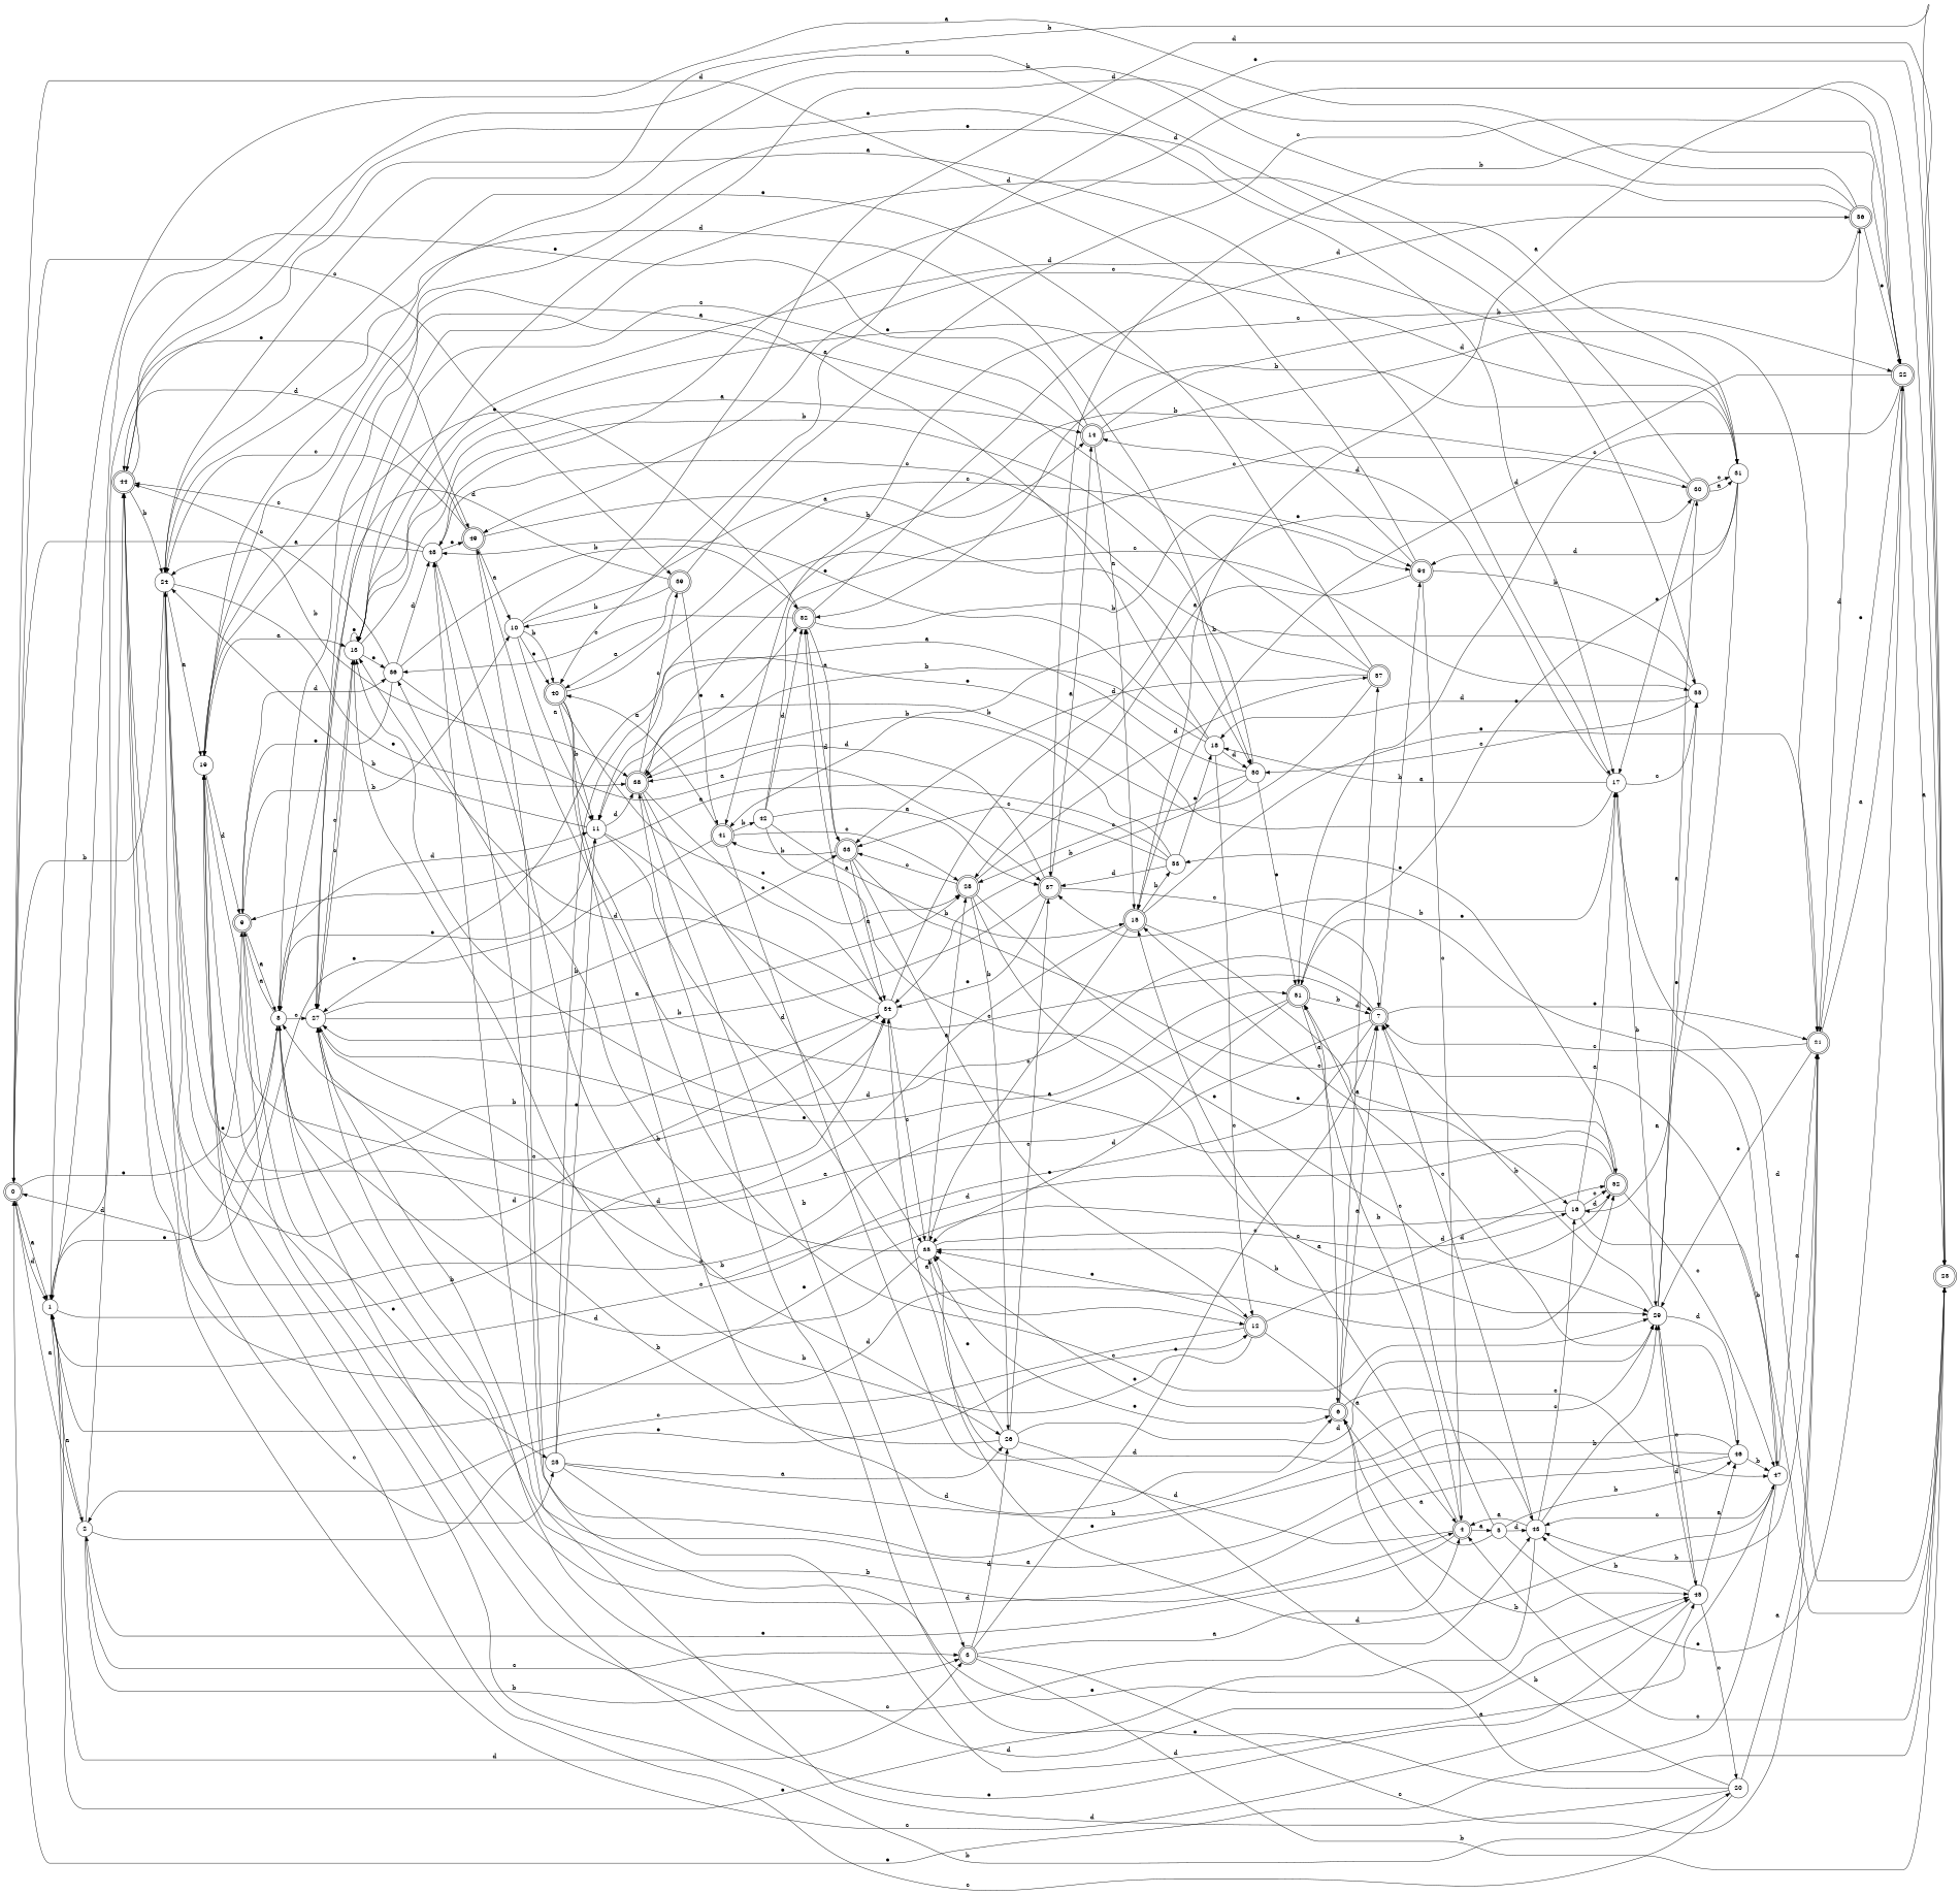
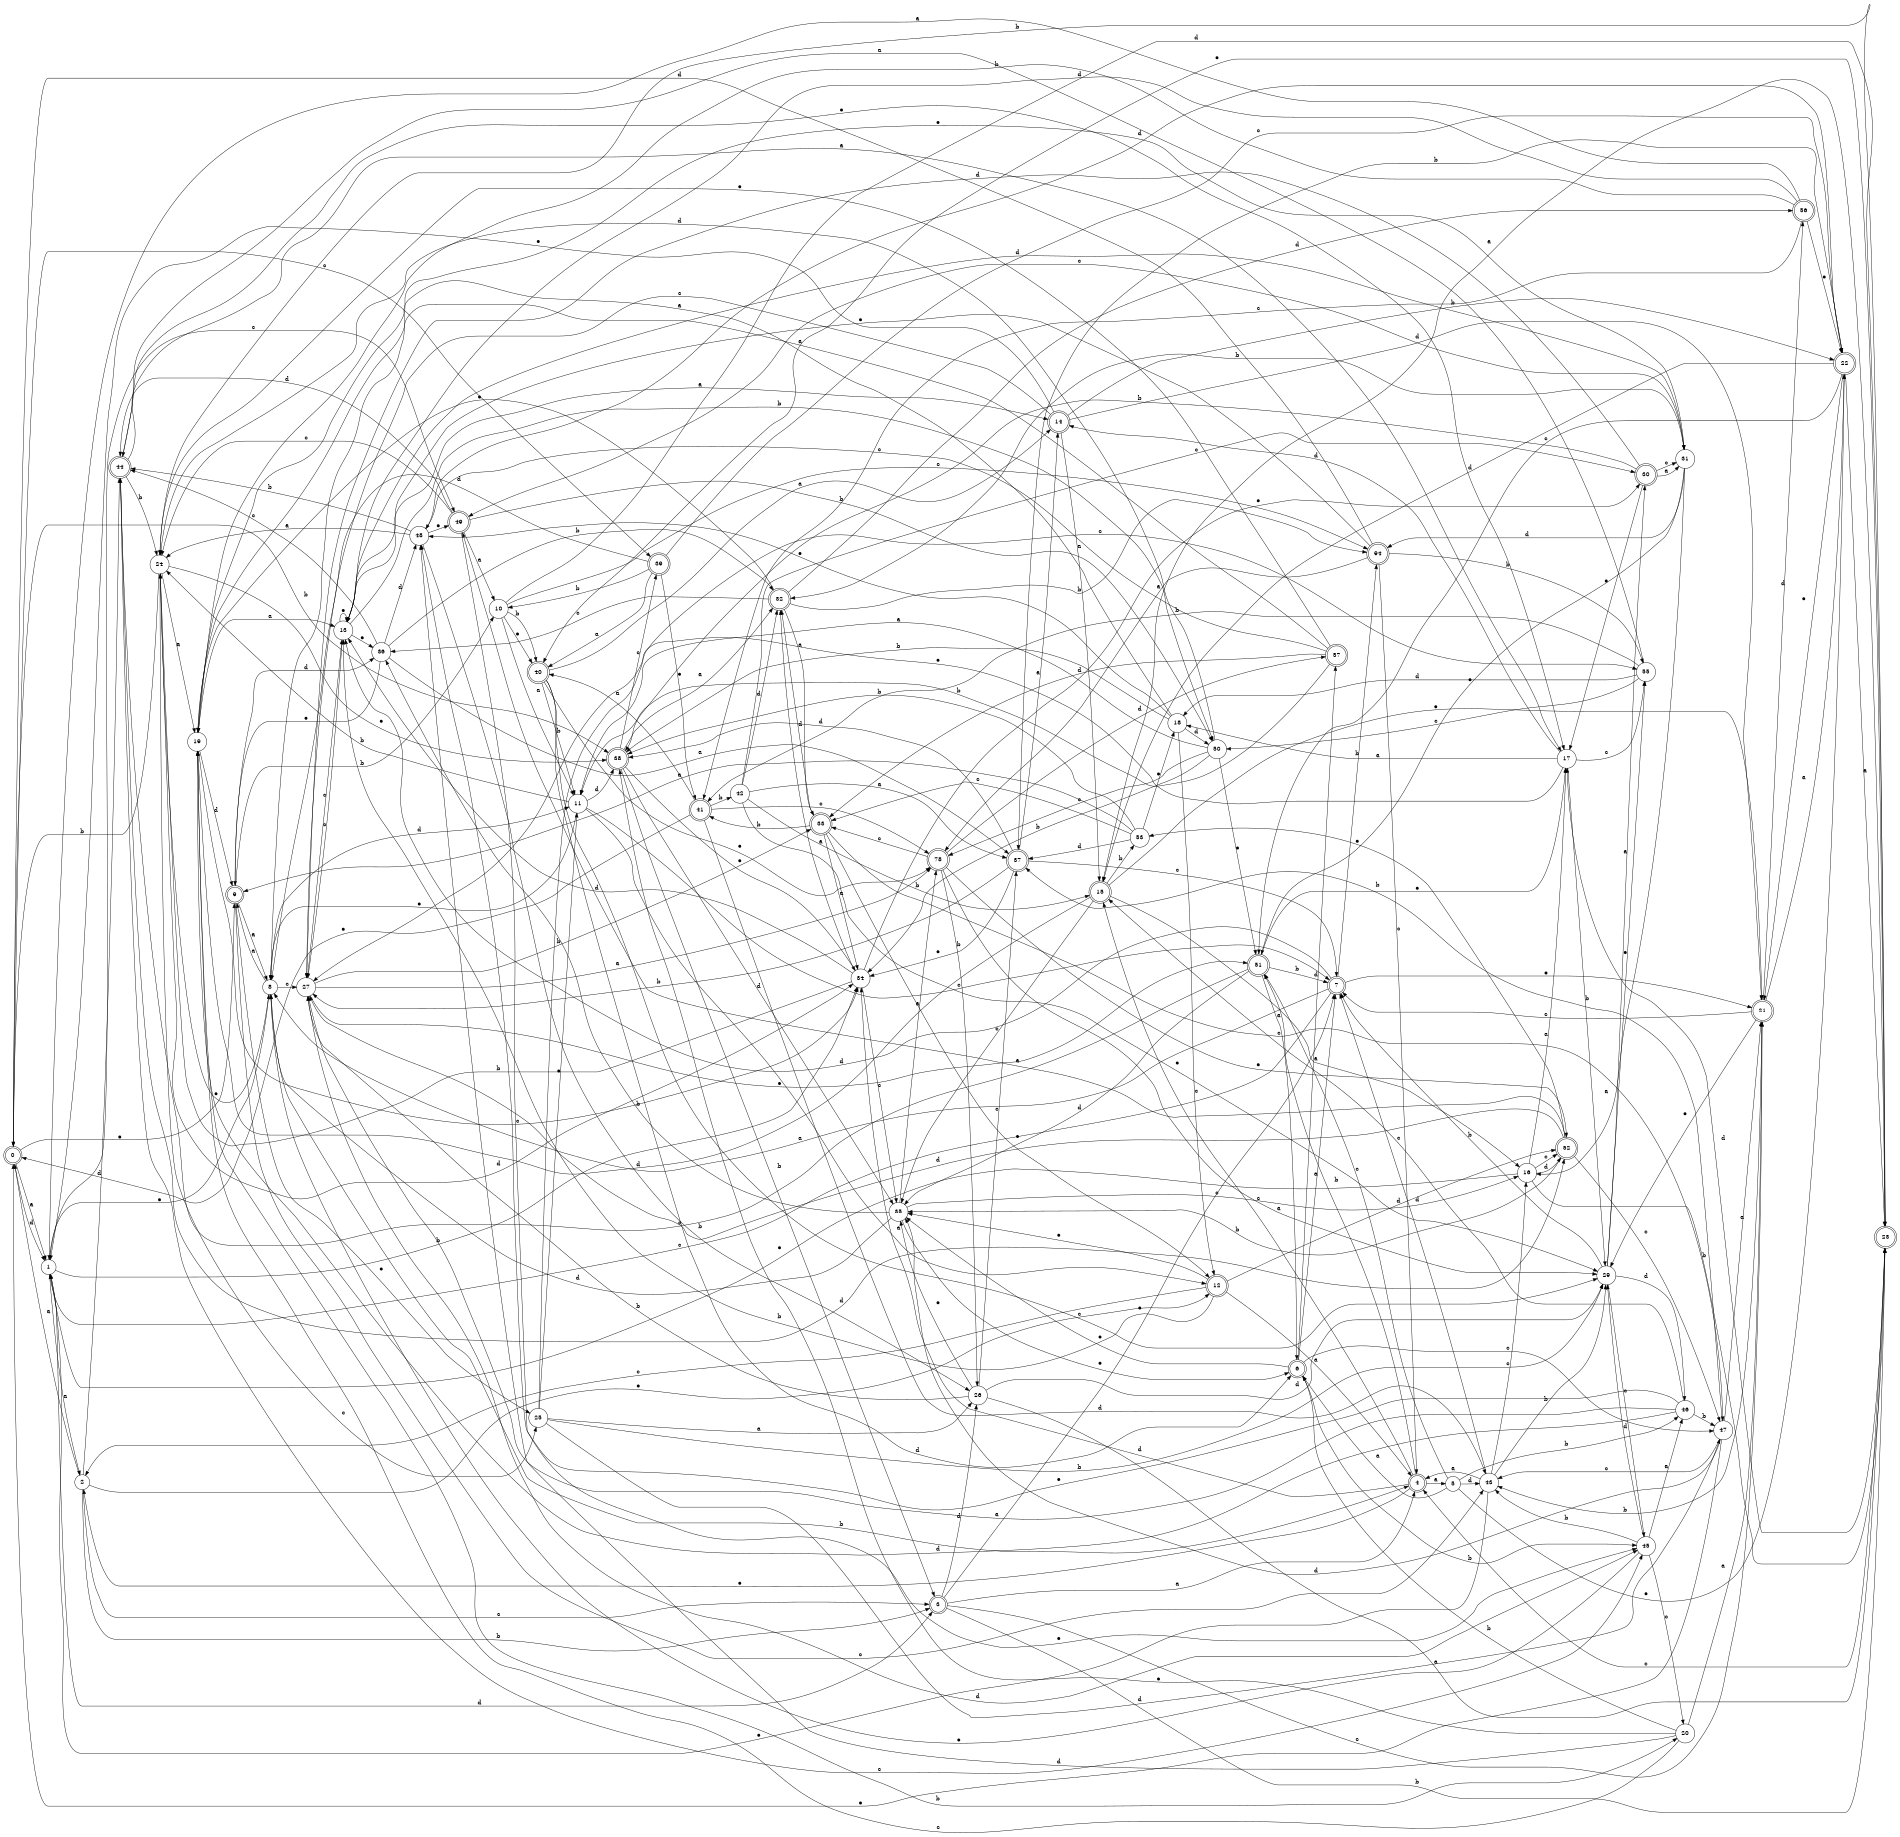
  digraph {
    rankdir=LR
    node [color=black fillcolor=white shape=circle style=filled]
    n1 [label=0 shape=doublecircle style="rounded,filled"]
    n2 [label=1]
    n3 [label=9 shape=doublecircle style="rounded,filled"]
    n4 [label=38 shape=doublecircle style="rounded,filled"]
    n5 [label=39 shape=doublecircle style="rounded,filled"]
    n6 [label=2]
    n7 [label=3 shape=doublecircle style="rounded,filled"]
    n8 [label=8]
    n9 [label=34]
    n10 [label=49 shape=doublecircle style="rounded,filled"]
    n11 [label=43]
    n12 [label=10]
    n13 [label=25]
    n14 [label=36]
    n15 [label=35]
    n16 [label=32 shape=doublecircle style="rounded,filled"]
    n17 [label=22 shape=doublecircle style="rounded,filled"]
    n18 [label=40 shape=doublecircle style="rounded,filled"]
    n19 [label=41 shape=doublecircle style="rounded,filled"]
    n20 [label=12 shape=doublecircle style="rounded,filled"]
    n21 [label=44 shape=doublecircle style="rounded,filled"]
    n22 [label=4 shape=doublecircle style="rounded,filled"]
    n23 [label=7 shape=doublecircle style="rounded,filled"]
    n24 [label=21 shape=doublecircle style="rounded,filled"]
    n25 [label=23 shape=doublecircle style="rounded,filled"]
    n26 [label=26]
    n27 [label=11]
    n28 [label=24]
    n29 [label=27]
    n30 [label=13]
    n31 [label=30 shape=doublecircle style="rounded,filled"]
    n32 [label=45]
    n33 [label=50]
    n34 [label=52 shape=doublecircle style="rounded,filled"]
    n35 [label=17]
    n36 [label=5]
    n37 [label=15 shape=doublecircle style="rounded,filled"]
    n38 [label=51 shape=doublecircle style="rounded,filled"]
    n39 [label=94 shape=doublecircle style="rounded,filled"]
    n40 [label=29]
    n41 [label=56 shape=doublecircle style="rounded,filled"]
    n42 [label=37 shape=doublecircle style="rounded,filled"]
    n43 [label=6 shape=doublecircle style="rounded,filled"]
    n44 [label=46]
    n45 [label=16]
    n46 [label=19]
    n47 [label=53]
    n48 [label=47]
    n49 [label=57 shape=doublecircle style="rounded,filled"]
    n50 [label=48]
-   n51 [label=28 shape=doublecircle style="rounded,filled"]
+   n51 [label=78 shape=doublecircle style="rounded,filled"]
    n52 [label=20]
    n53 [label=33 shape=doublecircle style="rounded,filled"]
    n54 [label=14 shape=doublecircle style="rounded,filled"]
    n55 [label=31]
    n56 [label=55]
    n57 [label=18]
    n58 [label=42]
    n1 -> n2 [label=a]
    n1 -> n2 [label=d]
    n1 -> n3 [label=e]
    n1 -> n4 [label=b]
    n1 -> n5 [label=c]
    n2 -> n6 [label=a]
    n2 -> n7 [label=d]
    n2 -> n8 [label=e]
    n2 -> n9 [label=b]
-   n2 -> n10 [label=e]
+   n2 -> n10 [label=c]
    n3 -> n8 [label=a]
    n3 -> n11 [label=c]
    n3 -> n12 [label=b]
    n3 -> n13 [label=e]
    n3 -> n14 [label=d]
    n4 -> n5 [label=c]
    n4 -> n7 [label=b]
    n4 -> n9 [label=e]
    n4 -> n15 [label=d]
    n4 -> n16 [label=a]
    n5 -> n8 [label=d]
    n5 -> n12 [label=b]
    n5 -> n17 [label=c]
    n5 -> n18 [label=a]
    n5 -> n19 [label=e]
    n6 -> n1 [label=a]
    n6 -> n7 [label=b]
    n6 -> n7 [label=c]
    n6 -> n20 [label=e]
    n6 -> n21 [label=d]
    n7 -> n22 [label=a]
    n7 -> n23 [label=e]
    n7 -> n24 [label=c]
    n7 -> n25 [label=b]
    n7 -> n26 [label=d]
    n8 -> n3 [label=a]
    n8 -> n22 [label=b]
    n8 -> n27 [label=d]
    n8 -> n28 [label=e]
    n8 -> n29 [label=c]
    n9 -> n15 [label=c]
    n9 -> n16 [label=a]
    n9 -> n28 [label=b]
    n9 -> n30 [label=d]
    n9 -> n31 [label=e]
    n10 -> n12 [label=a]
    n10 -> n21 [label=d]
    n10 -> n28 [label=c]
    n10 -> n32 [label=e]
    n10 -> n33 [label=b]
    n11 -> n2 [label=e]
    n11 -> n22 [label=a]
    n11 -> n23 [label=d]
    n11 -> n40 [label=b]
    n11 -> n45 [label=c]
    n12 -> n18 [label=b]
    n12 -> n18 [label=e]
    n12 -> n25 [label=d]
    n12 -> n27 [label=a]
    n12 -> n39 [label=c]
    n13 -> n26 [label=a]
    n13 -> n27 [label=e]
    n13 -> n40 [label=b]
    n13 -> n48 [label=d]
    n13 -> n56 [label=c]
    n14 -> n3 [label=e]
    n14 -> n16 [label=b]
    n14 -> n21 [label=c]
    n14 -> n42 [label=a]
    n14 -> n50 [label=d]
    n15 -> n8 [label=d]
    n15 -> n14 [label=b]
    n15 -> n43 [label=e]
    n15 -> n45 [label=c]
    n15 -> n51 [label=a]
    n16 -> n14 [label=c]
    n16 -> n39 [label=b]
    n16 -> n41 [label=d]
    n16 -> n46 [label=e]
    n16 -> n53 [label=a]
    n17 -> n24 [label=e]
    n17 -> n25 [label=a]
    n17 -> n37 [label=d]
    n17 -> n38 [label=c]
    n17 -> n42 [label=b]
    n18 -> n27 [label=b]
    n18 -> n40 [label=c]
    n18 -> n43 [label=d]
    n18 -> n51 [label=e]
    n18 -> n54 [label=a]
    n19 -> n1 [label=e]
    n19 -> n11 [label=d]
    n19 -> n18 [label=a]
    n19 -> n51 [label=c]
    n19 -> n58 [label=b]
    n20 -> n6 [label=c]
    n20 -> n15 [label=e]
    n20 -> n22 [label=a]
    n20 -> n30 [label=b]
    n20 -> n34 [label=d]
    n21 -> n28 [label=b]
    n21 -> n32 [label=c]
    n21 -> n34 [label=d]
    n21 -> n35 [label=a]
    n21 -> n35 [label=e]
    n22 -> n6 [label=e]
    n22 -> n9 [label=d]
    n22 -> n36 [label=a]
    n22 -> n37 [label=c]
    n22 -> n38 [label=b]
    n23 -> n2 [label=c]
    n23 -> n8 [label=a]
    n23 -> n24 [label=e]
    n23 -> n30 [label=d]
    n23 -> n39 [label=b]
    n24 -> n11 [label=b]
    n24 -> n17 [label=a]
    n24 -> n23 [label=c]
    n24 -> n40 [label=e]
    n24 -> n41 [label=d]
    n25 -> n18 [label=e]
    n25 -> n22 [label=c]
    n25 -> n28 [label=b]
    n25 -> n35 [label=d]
    n25 -> n37 [label=a]
    n26 -> n15 [label=e]
    n26 -> n25 [label=a]
    n26 -> n29 [label=b]
    n26 -> n40 [label=d]
    n26 -> n42 [label=c]
    n27 -> n4 [label=d]
    n27 -> n8 [label=e]
    n27 -> n20 [label=a]
    n27 -> n23 [label=c]
    n27 -> n28 [label=b]
    n28 -> n1 [label=b]
    n28 -> n4 [label=e]
    n28 -> n9 [label=d]
    n28 -> n13 [label=c]
    n28 -> n46 [label=a]
    n29 -> n30 [label=c]
    n29 -> n32 [label=d]
    n29 -> n38 [label=e]
    n29 -> n51 [label=a]
    n29 -> n53 [label=b]
    n30 -> n14 [label=e]
    n30 -> n29 [label=c]
    n30 -> n30 [label=e]
    n30 -> n33 [label=b]
    n30 -> n54 [label=a]
    n30 -> n55 [label=d]
    n31 -> n4 [label=b]
    n31 -> n29 [label=d]
    n31 -> n35 [label=e]
    n31 -> n55 [label=a]
    n31 -> n55 [label=c]
    n32 -> n8 [label=e]
    n32 -> n11 [label=b]
    n32 -> n40 [label=d]
    n32 -> n44 [label=a]
    n32 -> n52 [label=c]
    n33 -> n9 [label=b]
    n33 -> n27 [label=a]
    n33 -> n28 [label=d]
    n33 -> n38 [label=e]
    n33 -> n51 [label=c]
    n34 -> n10 [label=a]
    n34 -> n15 [label=b]
    n34 -> n29 [label=d]
    n34 -> n47 [label=e]
    n34 -> n48 [label=c]
    n35 -> n29 [label=e]
    n35 -> n40 [label=b]
    n35 -> n54 [label=d]
    n35 -> n56 [label=c]
    n35 -> n57 [label=a]
    n36 -> n11 [label=d]
    n36 -> n17 [label=e]
    n36 -> n38 [label=c]
    n36 -> n43 [label=a]
    n36 -> n44 [label=b]
    n37 -> n15 [label=c]
    n37 -> n24 [label=e]
    n37 -> n45 [label=a]
    n37 -> n46 [label=d]
    n37 -> n47 [label=b]
    n38 -> n15 [label=d]
    n38 -> n21 [label=c]
    n38 -> n23 [label=b]
    n38 -> n35 [label=e]
    n38 -> n43 [label=a]
    n39 -> n1 [label=d]
    n39 -> n22 [label=c]
    n39 -> n30 [label=e]
    n39 -> n51 [label=a]
    n39 -> n56 [label=b]
    n40 -> n23 [label=b]
    n40 -> n31 [label=a]
    n40 -> n32 [label=c]
    n40 -> n44 [label=d]
    n40 -> n56 [label=e]
    n41 -> n2 [label=a]
    n41 -> n17 [label=e]
    n41 -> n19 [label=c]
    n41 -> n30 [label=d]
    n41 -> n46 [label=b]
    n42 -> n4 [label=d]
    n42 -> n9 [label=e]
    n42 -> n23 [label=c]
    n42 -> n29 [label=b]
    n42 -> n54 [label=a]
    n43 -> n15 [label=e]
    n43 -> n23 [label=a]
    n43 -> n32 [label=b]
    n43 -> n48 [label=c]
    n43 -> n49 [label=d]
    n44 -> n29 [label=a]
    n44 -> n37 [label=c]
    n44 -> n46 [label=d]
    n44 -> n48 [label=b]
    n44 -> n50 [label=e]
    n45 -> n2 [label=e]
    n45 -> n25 [label=b]
    n45 -> n34 [label=c]
    n45 -> n34 [label=d]
    n45 -> n35 [label=a]
    n46 -> n3 [label=d]
    n46 -> n9 [label=c]
    n46 -> n30 [label=a]
    n46 -> n52 [label=b]
    n46 -> n55 [label=e]
    n47 -> n3 [label=a]
    n47 -> n4 [label=b]
    n47 -> n42 [label=d]
    n47 -> n53 [label=c]
    n47 -> n57 [label=e]
    n48 -> n1 [label=e]
    n48 -> n11 [label=c]
    n48 -> n15 [label=d]
    n48 -> n24 [label=a]
    n48 -> n42 [label=b]
    n49 -> n8 [label=a]
    n49 -> n27 [label=b]
    n49 -> n28 [label=e]
    n49 -> n50 [label=c]
    n49 -> n53 [label=d]
    n50 -> n10 [label=e]
    n50 -> n17 [label=d]
-   n50 -> n21 [label=c]
+   n50 -> n21 [label=b]
    n50 -> n26 [label=b]
    n50 -> n28 [label=a]
    n51 -> n26 [label=b]
    n51 -> n34 [label=e]
    n51 -> n40 [label=a]
    n51 -> n49 [label=d]
    n51 -> n53 [label=c]
    n52 -> n4 [label=e]
    n52 -> n24 [label=a]
    n52 -> n43 [label=b]
    n52 -> n46 [label=c]
    n52 -> n50 [label=d]
    n53 -> n9 [label=a]
    n53 -> n16 [label=d]
    n53 -> n19 [label=b]
    n53 -> n20 [label=e]
    n53 -> n48 [label=c]
    n54 -> n2 [label=e]
    n54 -> n17 [label=b]
    n54 -> n24 [label=d]
    n54 -> n29 [label=c]
    n54 -> n37 [label=a]
    n55 -> n10 [label=c]
    n55 -> n16 [label=b]
    n55 -> n38 [label=e]
    n55 -> n39 [label=d]
    n55 -> n45 [label=a]
    n56 -> n19 [label=b]
    n56 -> n21 [label=a]
    n56 -> n33 [label=c]
    n56 -> n57 [label=d]
    n57 -> n4 [label=b]
    n57 -> n20 [label=c]
    n57 -> n33 [label=d]
    n57 -> n46 [label=a]
    n57 -> n50 [label=e]
    n58 -> n16 [label=d]
    n58 -> n31 [label=c]
    n58 -> n37 [label=b]
    n58 -> n40 [label=e]
    n58 -> n42 [label=a]
  }
